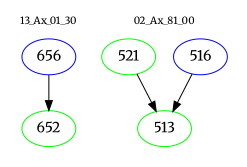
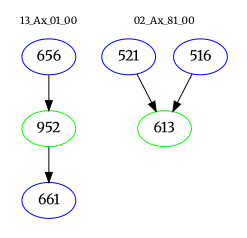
  digraph {
    fontname=Merriweather
    node [color=blue fontname=Merriweather]
    edge [color=black fontname=Merriweather]
    n1 [label=656]
-   n2 [color=green label=652]
+   n2 [color=green label=952]
+   n3 [label=661]
    n4 [label=516]
-   n5 [color=green label=513]
-   n6 [color=green label=521]
+   n5 [color=green label=613]
+   n6 [label=521]
    subgraph cluster_1 {
      color=white
      fontsize=10
-     label="13_Ax_01_30"
+     label="13_Ax_01_00"
      n1
      n2
+     n3
    }
    subgraph cluster_2 {
      color=white
      fontsize=10
      label="02_Ax_81_00"
      n4
      n5
      n6
    }
    n1 -> n2
+   n2 -> n3
    n4 -> n5
    n6 -> n5
  }
